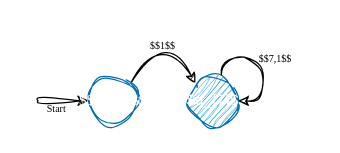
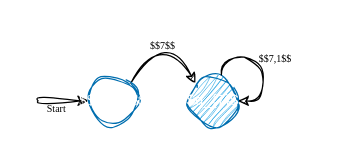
  <mxCell id="0" />
  <mxCell id="1" parent="0" />
  <mxCell id="2" value="" style="curved=1;endArrow=classic;html=1;rounded=0;entryX=0;entryY=0.5;entryDx=0;entryDy=0;sketch=1;curveFitting=1;jiggle=2;" edge="1" parent="1" target="7"><mxGeometry width="50" height="50" relative="1" as="geometry"><mxPoint x="30" y="80" as="sourcePoint" /><mxPoint x="70" y="80" as="targetPoint" /></mxGeometry></mxCell>
  <mxCell id="3" value="" style="curved=1;endArrow=classic;html=1;rounded=0;entryX=0;entryY=0;entryDx=0;entryDy=0;exitX=1;exitY=0;exitDx=0;exitDy=0;sketch=1;curveFitting=1;jiggle=2;" edge="1" parent="1" target="6"><mxGeometry width="50" height="50" relative="1" as="geometry"><mxPoint x="104.142" y="65.858" as="sourcePoint" /><mxPoint x="134" y="54" as="targetPoint" /><Array as="points"><mxPoint x="130" y="20" /></Array></mxGeometry></mxCell>
- <mxCell id="4" value="&lt;font face=&quot;Comic Sans MS&quot;&gt;&lt;span style=&quot;font-size: 8px;&quot;&gt;$$1$$&lt;/span&gt;&lt;/font&gt;" style="text;strokeColor=none;align=center;fillColor=none;html=1;verticalAlign=middle;whiteSpace=wrap;rounded=0;sketch=1;curveFitting=1;jiggle=2;" vertex="1" parent="1"><mxGeometry x="100" y="20" width="60" height="30" as="geometry" /></mxCell>
+ <mxCell id="4" value="&lt;font face=&quot;Comic Sans MS&quot;&gt;&lt;span style=&quot;font-size: 8px;&quot;&gt;$$7$$&lt;/span&gt;&lt;/font&gt;" style="text;strokeColor=none;align=center;fillColor=none;html=1;verticalAlign=middle;whiteSpace=wrap;rounded=0;sketch=1;curveFitting=1;jiggle=2;" vertex="1" parent="1"><mxGeometry x="100" y="20" width="60" height="30" as="geometry" /></mxCell>
  <mxCell id="5" value="&lt;font style=&quot;font-size: 8px;&quot;&gt;Start&lt;/font&gt;" style="text;strokeColor=none;align=center;fillColor=none;html=1;verticalAlign=middle;whiteSpace=wrap;rounded=0;fontFamily=Comic Sans MS;sketch=1;curveFitting=1;jiggle=2;" vertex="1" parent="1"><mxGeometry x="20" y="70" width="50" height="30" as="geometry" /></mxCell>
  <mxCell id="6" value="$$q_{7}$$" style="ellipse;whiteSpace=wrap;html=1;fillColor=#1ba1e2;fontColor=#ffffff;strokeColor=#006EAF;sketch=1;curveFitting=1;jiggle=2;" vertex="1" parent="1"><mxGeometry x="150" y="60" width="40" height="40" as="geometry" /></mxCell>
  <mxCell id="7" value="&lt;font face=&quot;Comic Sans MS&quot;&gt;$$q_{0}$$&lt;/font&gt;" style="ellipse;whiteSpace=wrap;html=1;fillColor=none;fontColor=#ffffff;strokeColor=#006EAF;sketch=1;curveFitting=1;jiggle=2;" vertex="1" parent="1"><mxGeometry x="70" y="60" width="40" height="40" as="geometry" /></mxCell>
  <mxCell id="8" value="&lt;font face=&quot;Comic Sans MS&quot;&gt;&lt;span style=&quot;font-size: 8px;&quot;&gt;$$7,1$$&lt;/span&gt;&lt;/font&gt;" style="text;strokeColor=none;align=center;fillColor=none;html=1;verticalAlign=middle;whiteSpace=wrap;rounded=0;sketch=1;curveFitting=1;jiggle=2;" vertex="1" parent="1"><mxGeometry x="190" y="30" width="60" height="30" as="geometry" /></mxCell>
  <mxCell id="9" value="" style="curved=1;endArrow=classic;html=1;rounded=0;entryX=1;entryY=0.5;entryDx=0;entryDy=0;exitX=0.665;exitY=-0.018;exitDx=0;exitDy=0;sketch=1;curveFitting=1;jiggle=2;exitPerimeter=0;" edge="1" parent="1" source="6" target="6"><mxGeometry width="50" height="50" relative="1" as="geometry"><mxPoint x="150" y="105.858" as="sourcePoint" /><mxPoint x="201.858" y="106" as="targetPoint" /><Array as="points"><mxPoint x="180" y="40" /><mxPoint x="210" y="50" /><mxPoint x="210" y="80" /></Array></mxGeometry></mxCell>
